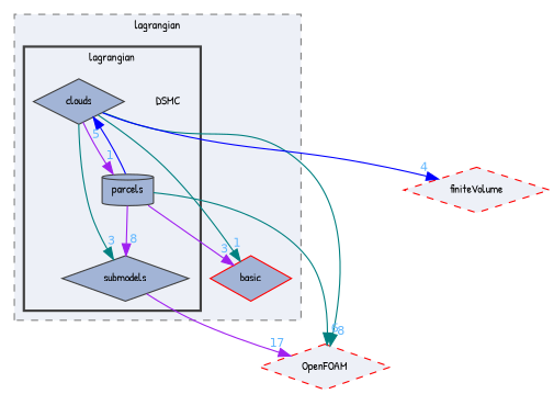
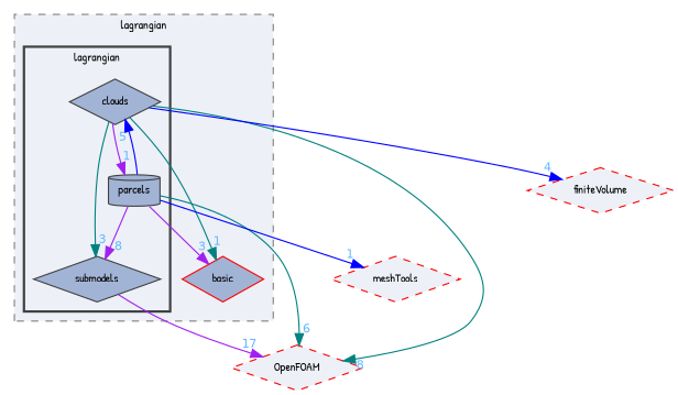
  digraph {
    compound=true
    fontname="Patrick Hand"
    node [fontname="Patrick Hand" fontsize=10 shape=diamond color=red fillcolor="#a2b4d6" style=filled]
    edge [color=purple fontcolor=steelblue1 fontname="Patrick Hand" fontsize=10 headlabel=1 labeldistance=1.5 labelfontname=Helvetica labelfontsize=10]
-   n1 [height=0.2 label=DSMC shape=plaintext width=0.4 color="" fillcolor="" style=""]
    n2 [color=grey25 height=0.2 label=clouds width=0.4]
    n3 [color=grey25 height=0.2 label=parcels shape=cylinder width=0.4]
    n4 [color=grey25 height=0.2 label=submodels width=0.4]
    n5 [height=0.2 label=basic width=0.4]
    n6 [fillcolor="#edf0f7" height=0.2 label=OpenFOAM style="filled,dashed" width=0.4]
    n7 [fillcolor="#edf0f7" height=0.2 label=finiteVolume style="filled,dashed" width=0.4]
+   n8 [fillcolor="#edf0f7" height=0.2 label=meshTools style="filled,dashed" width=0.4]
    subgraph cluster_1 {
      bgcolor="#edf0f7"
      fontsize=10
      label=lagrangian
      pencolor=grey50
      style="filled,dashed"
      n5
      subgraph cluster_2 {
        bgcolor="#edf0f7"
        fontsize=10
        pencolor=grey25
        style="filled,bold"
-       n1
        n2
        n3
        n4
      }
    }
    n2 -> n3
    n2 -> n4 [color=teal headlabel=3]
    n2 -> n5 [color=teal]
    n2 -> n6 [color=teal headlabel=8]
    n2 -> n7 [color=blue headlabel=4]
    n3 -> n2 [color=blue headlabel=5]
    n3 -> n4 [headlabel=8]
    n3 -> n5 [headlabel=3]
    n3 -> n6 [color=teal headlabel=6]
+   n3 -> n8 [color=blue]
    n4 -> n6 [headlabel=17]
  }
